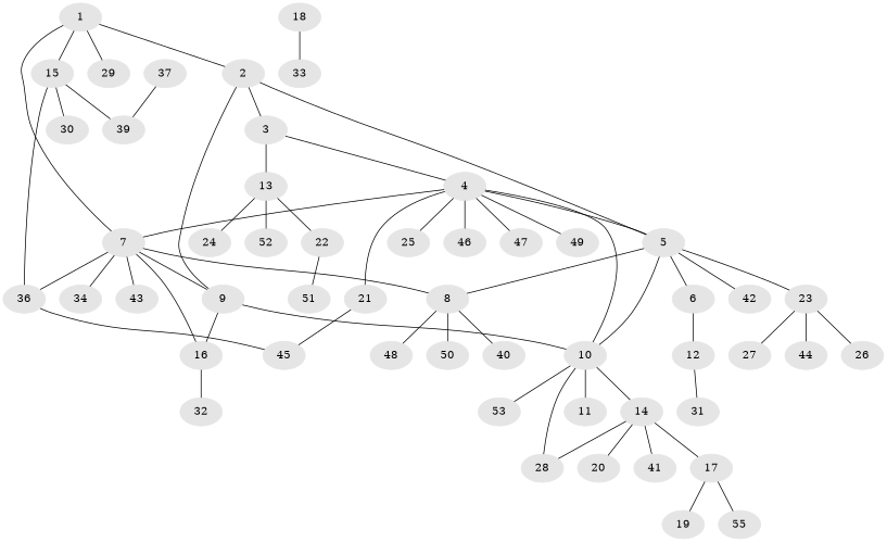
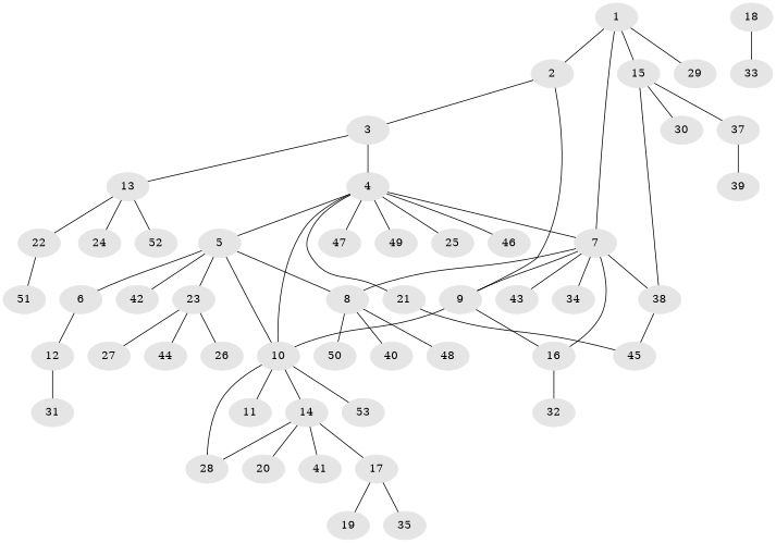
  graph {
    node [color=gray90 style=filled]
    1
    2
    7
    15
    29
    3
    5
    9
    8
    16
    34
-   36
+   36 [label=38]
    43
    30
    37
    4
    13
    10
    6
    23
    42
    21
    25
    46
    47
    49
    22
    24
    52
    11
    14
    53
    28
    45
    12
    40
    48
    50
    26
    27
    44
    31
    32
    17
    20
    41
    18
    33
    51
    19
-   35 [label=55]
+   35
    39
    1 -- 2
    1 -- 7
    1 -- 15
    1 -- 29
    2 -- 3
-   2 -- 5
    2 -- 9
    7 -- 9
    7 -- 8
    7 -- 16
    7 -- 34
    7 -- 36
    7 -- 43
    15 -- 36
    15 -- 30
-   15 -- 39
+   15 -- 37
    3 -- 4
    3 -- 13
    5 -- 8
    5 -- 10
    5 -- 6
    5 -- 23
    5 -- 42
    9 -- 16
    9 -- 10
    8 -- 40
    8 -- 48
    8 -- 50
    16 -- 32
    36 -- 45
    37 -- 39
    4 -- 7
    4 -- 5
    4 -- 10
    4 -- 21
    4 -- 25
    4 -- 46
    4 -- 47
    4 -- 49
    13 -- 22
    13 -- 24
    13 -- 52
    10 -- 11
    10 -- 14
    10 -- 53
    10 -- 28
    6 -- 12
    23 -- 26
    23 -- 27
    23 -- 44
    21 -- 45
    22 -- 51
    14 -- 28
    14 -- 17
    14 -- 20
    14 -- 41
    12 -- 31
    17 -- 19
    17 -- 35
    18 -- 33
  }
